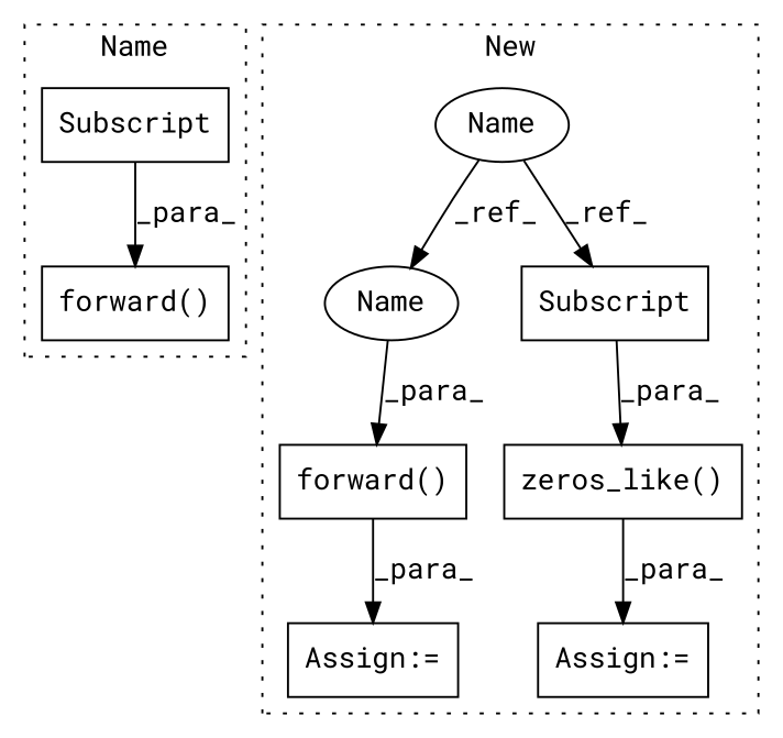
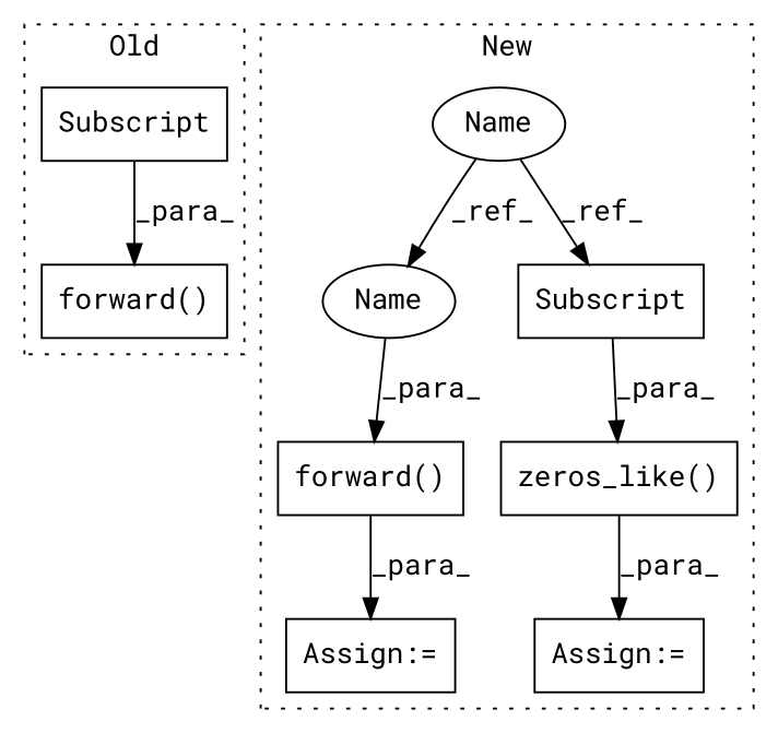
  digraph {
    fontname="Roboto Mono"
    node [a=75 l="15,0" shape=box fontname="Roboto Mono"]
    edge [fontname="Roboto Mono"]
    n1 [l="16,1" label="forward()" s="19090,19121"]
    n2 [a=63 label=Subscript s="19106,0"]
    n3 [l="17,1" label="zeros_like()" s="19222,19254"]
    n4 [a=87 l=6 label=Name s=17184 shape=ellipse]
    n5 [l="14,1" label="forward()" s="18810,18830"]
    n6 [a=68 l=3 label="Assign:=" s=18807]
    n7 [a=68 l=3 label="Assign:=" s=19695]
    n8 [a=87 l=6 label=Name s=18824 shape=ellipse]
    n9 [a=63 label=Subscript s="19239,0"]
    subgraph cluster_1 {
-     label=Name
+     label=Old
      style=dotted
      n1
      n2
    }
    subgraph cluster_2 {
      label=New
      style=dotted
      n3
      n4
      n5
      n6
      n7
      n8
      n9
    }
    n2 -> n1 [label=_para_]
    n3 -> n7 [label=_para_]
    n4 -> n8 [label=_ref_]
    n4 -> n9 [label=_ref_]
    n5 -> n6 [label=_para_]
    n8 -> n5 [label=_para_]
    n9 -> n3 [label=_para_]
  }
